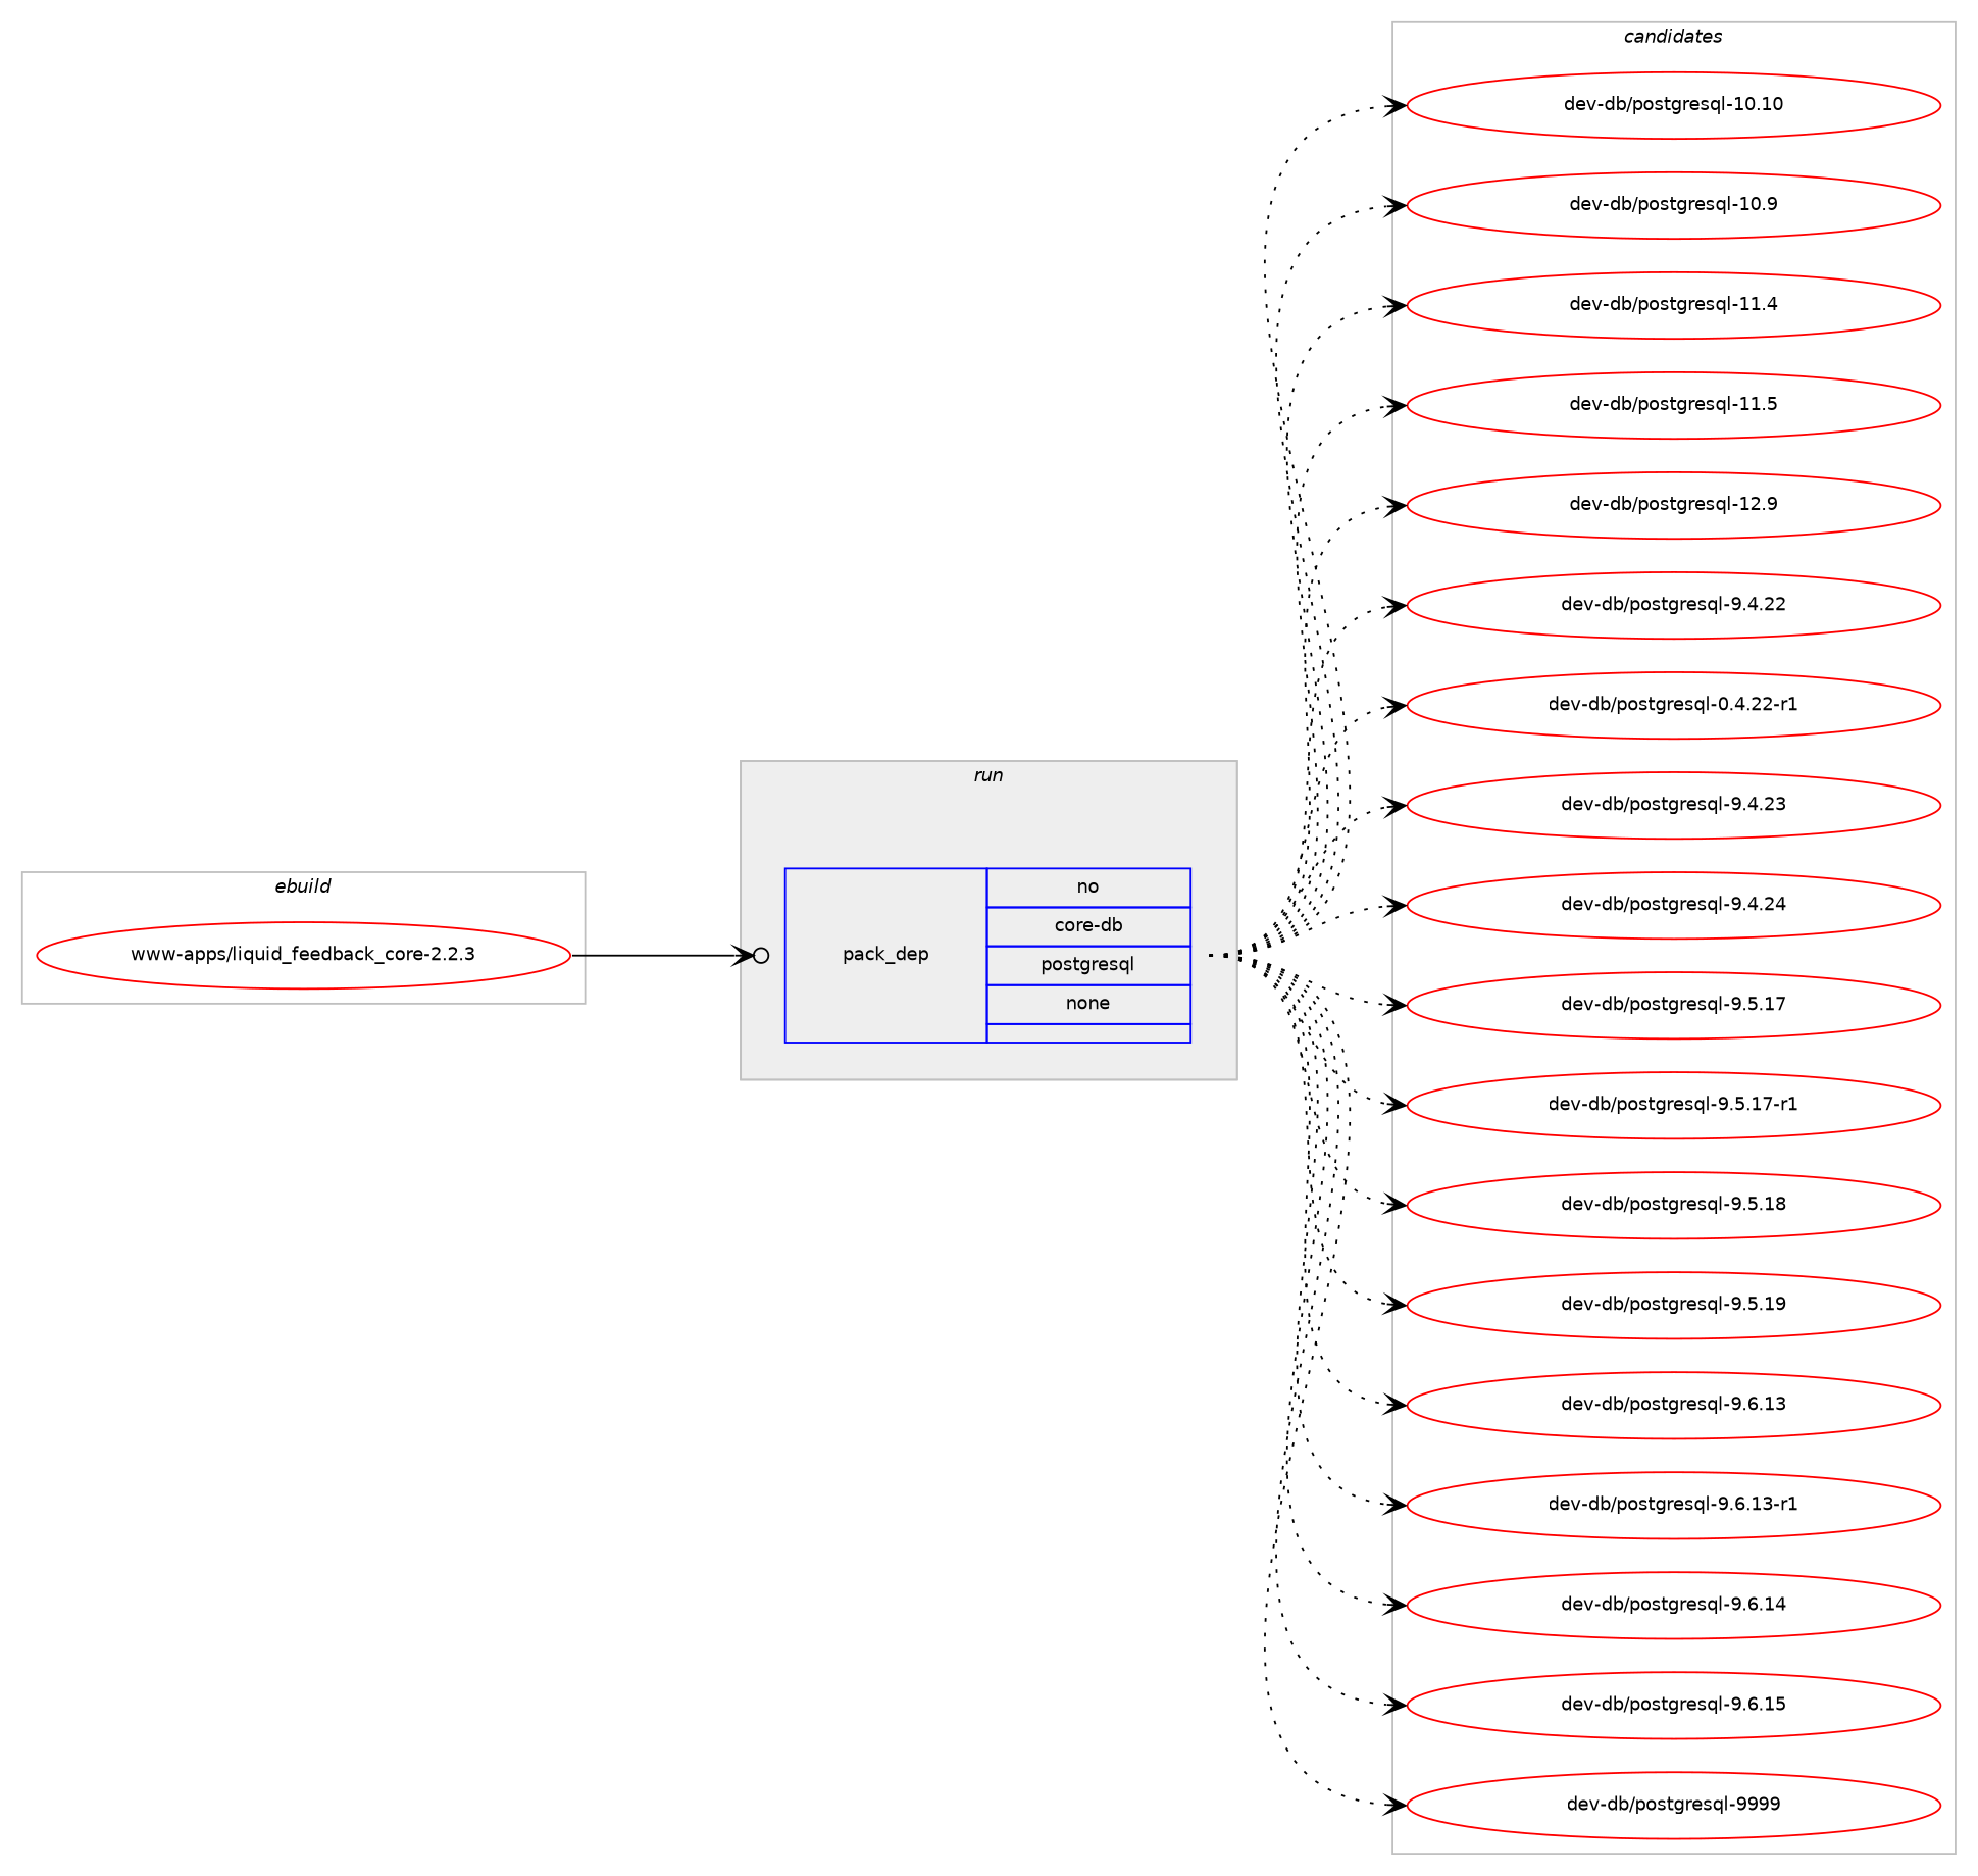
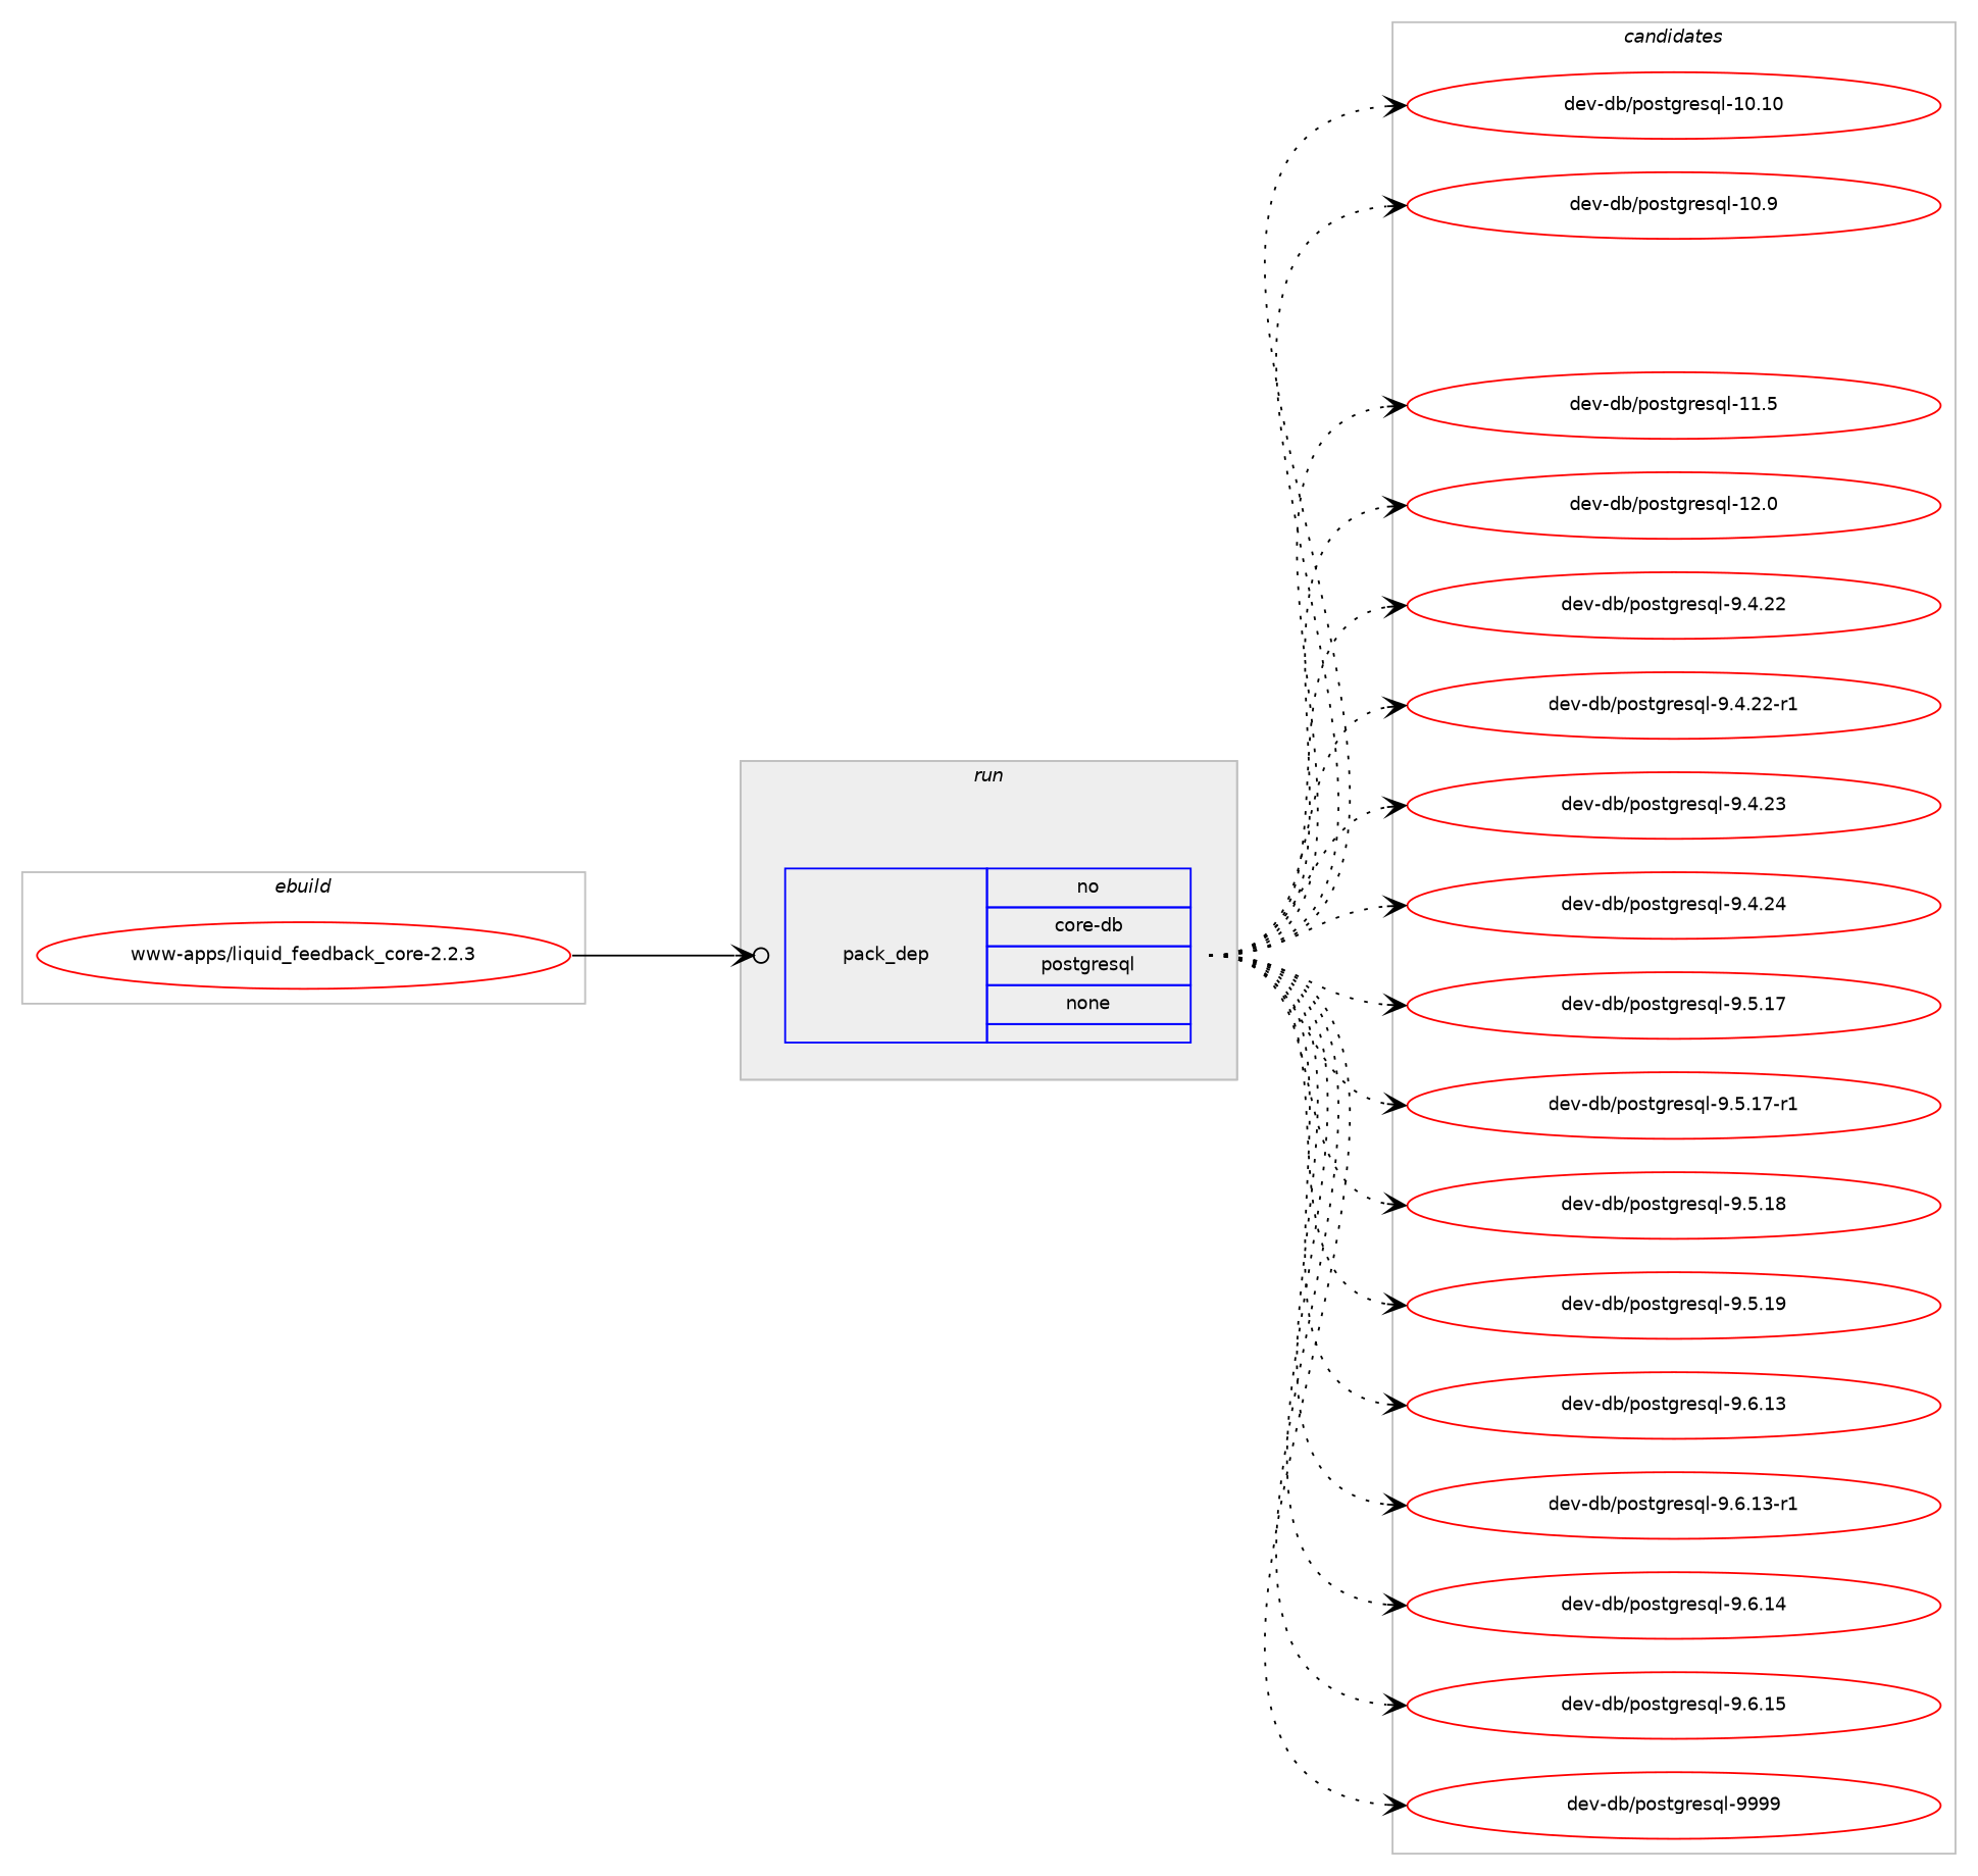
  digraph {
    compound=true
    concentrate=true
    fontname=Helvetica
    fontsize=10
    newrank=true
    rankdir=LR
    ranksep=1.5
    node [color=red fontname=Helvetica fontsize=10]
    edge [arrowhead=vee headport=w style=dotted tailport=e weight=100]
    n1 [label="www-apps/liquid_feedback_core-2.2.3" width=4]
    n2 [color=blue label=<<TABLE BORDER="0" CELLBORDER="1" CELLSPACING="0" CELLPADDING="4" WIDTH="220"><TR><TD ROWSPAN="6" CELLPADDING="30">pack_dep</TD></TR><TR><TD WIDTH="110">no</TD></TR><TR><TD>core-db</TD></TR><TR><TD>postgresql</TD></TR><TR><TD>none</TD></TR><TR><TD></TD></TR></TABLE>> shape=none]
    n3 [label="dev-db/postgresql-10.10" width=4]
    n4 [label="dev-db/postgresql-10.9" width=4]
-   n5 [label="dev-db/postgresql-11.4" width=4]
    n6 [label="dev-db/postgresql-11.5" width=4]
-   n7 [label="dev-db/postgresql-12.9" width=4]
+   n7 [label="dev-db/postgresql-12.0" width=4]
    n8 [label="dev-db/postgresql-9.4.22" width=4]
-   n9 [label="dev-db/postgresql-0.4.22-r1" width=4]
+   n9 [label="dev-db/postgresql-9.4.22-r1" width=4]
    n10 [label="dev-db/postgresql-9.4.23" width=4]
    n11 [label="dev-db/postgresql-9.4.24" width=4]
    n12 [label="dev-db/postgresql-9.5.17" width=4]
    n13 [label="dev-db/postgresql-9.5.17-r1" width=4]
    n14 [label="dev-db/postgresql-9.5.18" width=4]
    n15 [label="dev-db/postgresql-9.5.19" width=4]
    n16 [label="dev-db/postgresql-9.6.13" width=4]
    n17 [label="dev-db/postgresql-9.6.13-r1" width=4]
    n18 [label="dev-db/postgresql-9.6.14" width=4]
    n19 [label="dev-db/postgresql-9.6.15" width=4]
    n20 [label="dev-db/postgresql-9999" width=4]
    subgraph cluster_1 {
      color=gray
      label=<<i>ebuild</i>>
      n1
    }
    subgraph cluster_2 {
      color=gray
      label=<<i>dependencies</i>>
      subgraph cluster_3 {
        color=gray
        fillcolor="#eeeeee"
        label=<<i>compile</i>>
        style=filled
      }
      subgraph cluster_4 {
        color=gray
        fillcolor="#eeeeee"
        label=<<i>compile and run</i>>
        style=filled
        subgraph sub_5 {
          color=gray
          fillcolor="#eeeeee"
          label=<<i>compile and run</i>>
          style=filled
          n2
        }
      }
      subgraph cluster_6 {
        color=gray
        fillcolor="#eeeeee"
        label=<<i>run</i>>
        style=filled
      }
    }
    subgraph cluster_7 {
      color=gray
      label=<<i>candidates</i>>
      rank=same
      subgraph sub_8 {
        color=black
        label=<<i>candidates</i>>
        nodesep=1
        rank=same
        n3
        n4
-       n5
        n6
        n7
        n8
        n9
        n10
        n11
        n12
        n13
        n14
        n15
        n16
        n17
        n18
        n19
        n20
      }
    }
    n1 -> n2 [arrowhead=odotvee style=solid weight=20]
    n2 -> n3
    n2 -> n4
-   n2 -> n5
    n2 -> n6
    n2 -> n7
    n2 -> n8
    n2 -> n9
    n2 -> n10
    n2 -> n11
    n2 -> n12
    n2 -> n13
    n2 -> n14
    n2 -> n15
    n2 -> n16
    n2 -> n17
    n2 -> n18
    n2 -> n19
    n2 -> n20
  }
